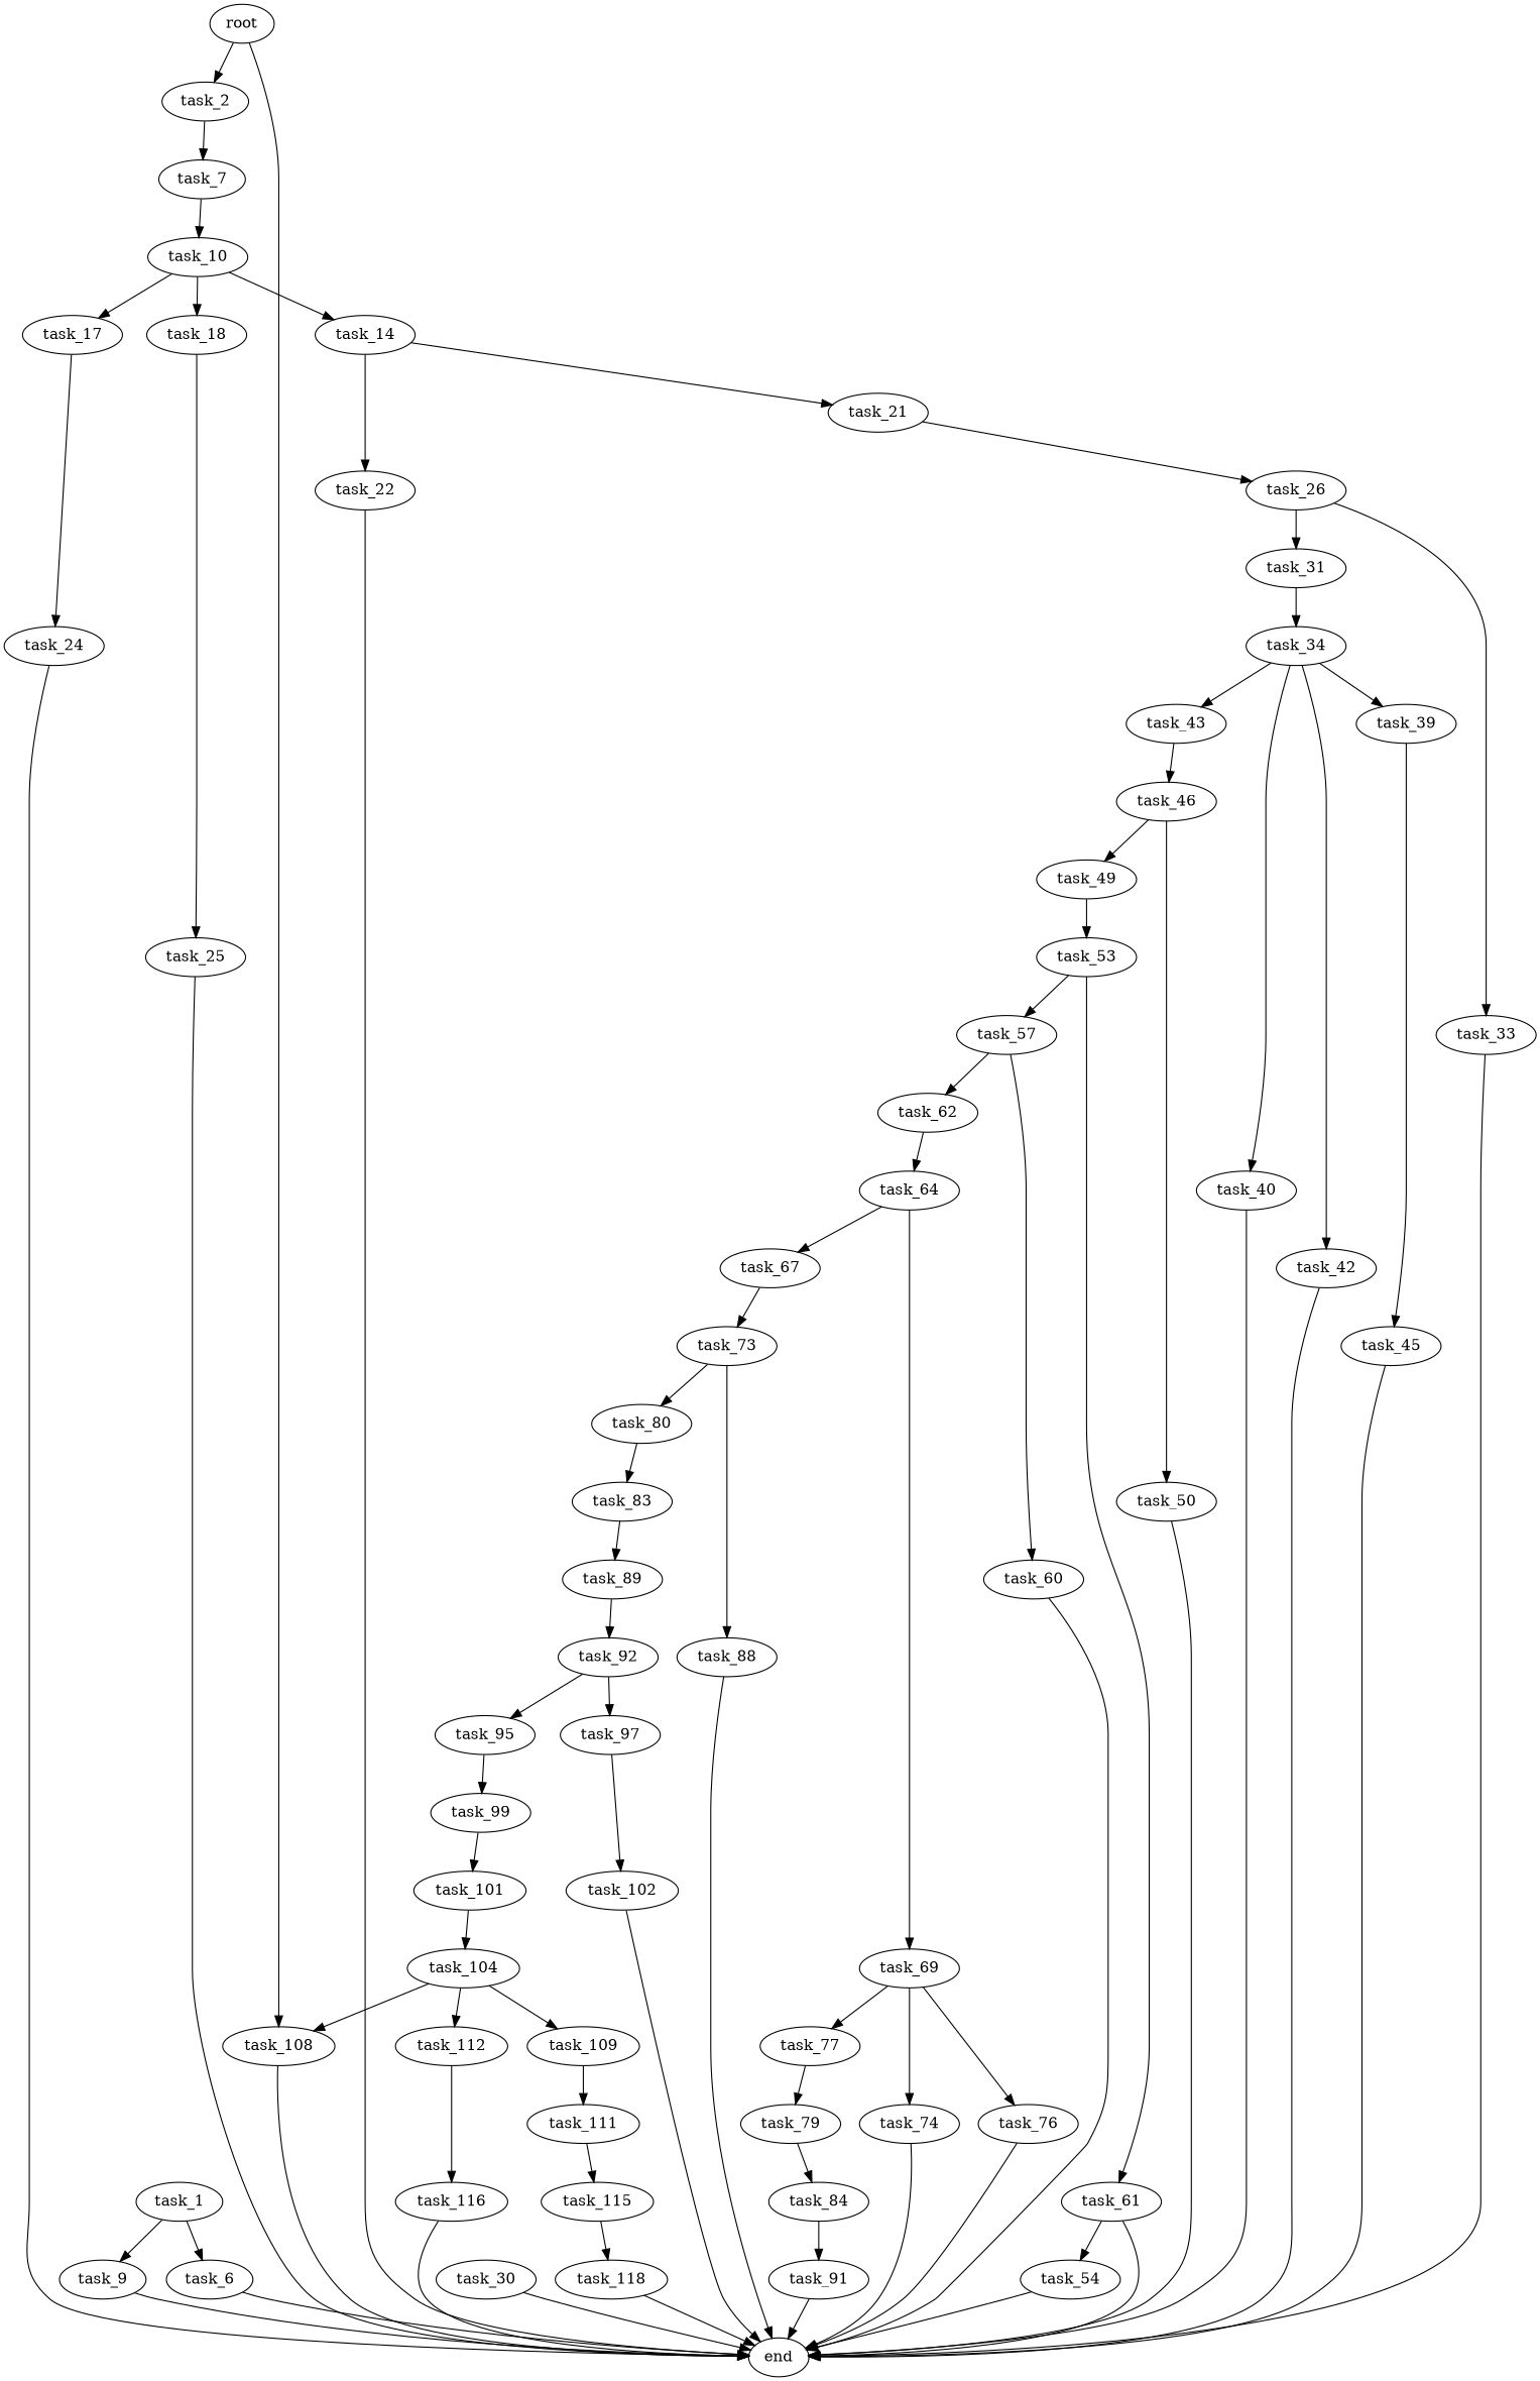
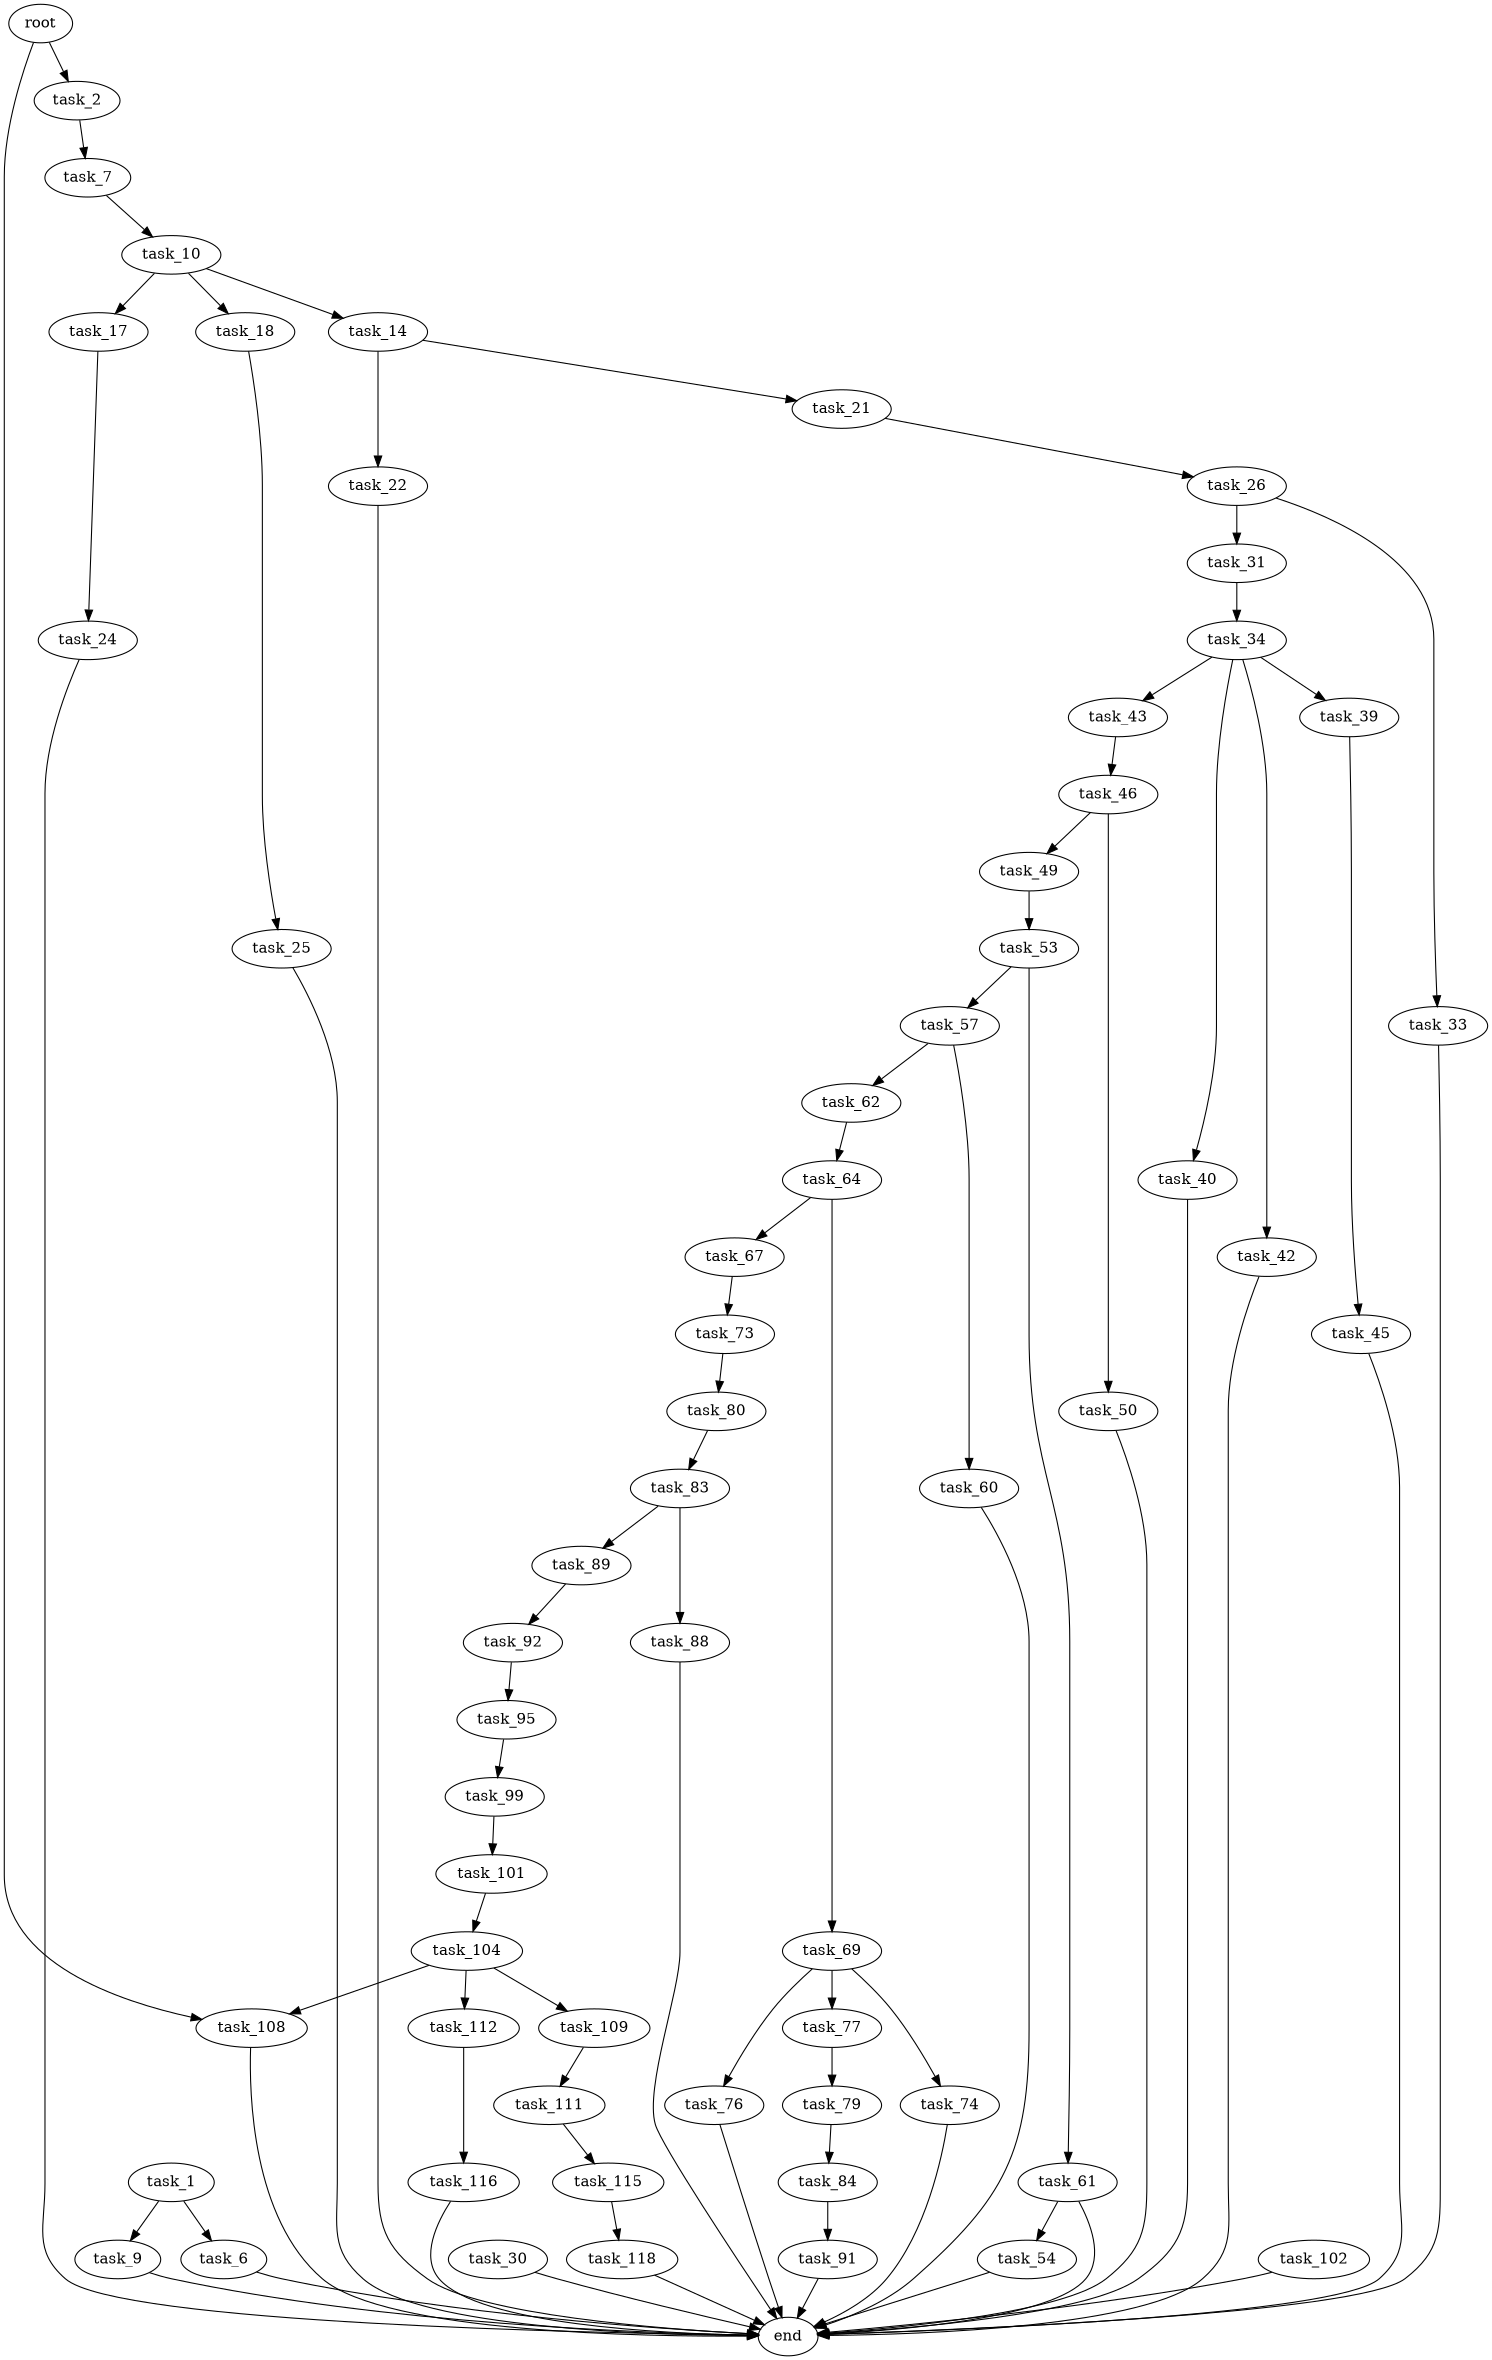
  digraph {
    root
    task_2
    task_108
    task_1
    task_6
    task_9
    task_7
    end
    task_10
    task_14
    task_17
    task_18
    task_21
    task_22
    task_24
    task_25
    task_26
    task_31
    task_33
    task_30
    task_34
    task_39
    task_40
    task_42
    task_43
    task_45
    task_46
    task_49
    task_50
    task_53
    task_57
    task_61
    task_54
    task_60
    task_62
    task_64
    task_67
    task_69
    task_73
    task_74
    task_76
    task_77
    task_80
    task_79
    task_83
    task_84
    task_91
    task_88
    task_89
    task_92
    task_95
-   task_97
    task_99
    task_102
    task_101
    task_104
    task_109
    task_112
    task_111
    task_116
    task_115
    task_118
    root -> task_2
    root -> task_108
    task_2 -> task_7
    task_108 -> end
    task_1 -> task_6
    task_1 -> task_9
    task_6 -> end
    task_9 -> end
    task_7 -> task_10
    task_10 -> task_14
    task_10 -> task_17
    task_10 -> task_18
    task_14 -> task_21
    task_14 -> task_22
    task_17 -> task_24
    task_18 -> task_25
    task_21 -> task_26
    task_22 -> end
    task_24 -> end
    task_25 -> end
    task_26 -> task_31
    task_26 -> task_33
    task_31 -> task_34
    task_33 -> end
    task_30 -> end
    task_34 -> task_39
    task_34 -> task_40
    task_34 -> task_42
    task_34 -> task_43
    task_39 -> task_45
    task_40 -> end
    task_42 -> end
    task_43 -> task_46
    task_45 -> end
    task_46 -> task_49
    task_46 -> task_50
    task_49 -> task_53
    task_50 -> end
    task_53 -> task_57
    task_53 -> task_61
    task_57 -> task_60
    task_57 -> task_62
    task_61 -> end
    task_61 -> task_54
    task_54 -> end
    task_60 -> end
    task_62 -> task_64
    task_64 -> task_67
    task_64 -> task_69
    task_67 -> task_73
    task_69 -> task_74
    task_69 -> task_76
    task_69 -> task_77
    task_73 -> task_80
    task_74 -> end
    task_76 -> end
    task_77 -> task_79
    task_80 -> task_83
    task_79 -> task_84
-   task_73 -> task_88
+   task_83 -> task_88
    task_83 -> task_89
    task_84 -> task_91
    task_91 -> end
    task_88 -> end
    task_89 -> task_92
    task_92 -> task_95
-   task_92 -> task_97
    task_95 -> task_99
-   task_97 -> task_102
    task_99 -> task_101
    task_102 -> end
    task_101 -> task_104
    task_104 -> task_108
    task_104 -> task_109
    task_104 -> task_112
    task_109 -> task_111
    task_112 -> task_116
    task_111 -> task_115
    task_116 -> end
    task_115 -> task_118
    task_118 -> end
  }
